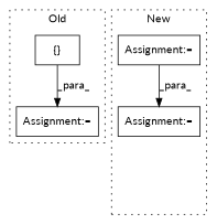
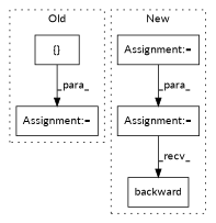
  digraph {
    fontname=Lato
    node [a=7 l=1 shape=box fontname=Lato]
    edge [fontname=Lato]
    n1 [a=4 l="1,1" label="{}" s="448,452"]
    n2 [label="Assignment:=" s=385]
+   n3 [a=32 l="9,1" label=backward s="842,855"]
    n4 [label="Assignment:=" s=744]
    n5 [l=2 label="Assignment:=" s=799]
    subgraph cluster_1 {
      label=Old
      style=dotted
      n1
      n2
    }
    subgraph cluster_2 {
      label=New
      style=dotted
+     n3
      n4
      n5
    }
    n1 -> n2 [label=_para_]
    n4 -> n5 [label=_para_]
+   n5 -> n3 [label=_recv_]
  }
